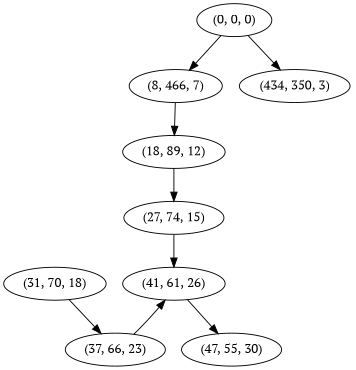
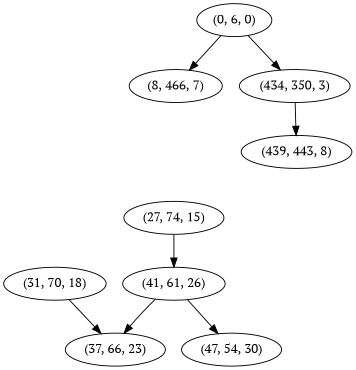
  digraph {
    fontname="PT Serif"
    node [fontname="PT Serif"]
    edge [fontname="PT Serif"]
    n1 [label="(8, 466, 7)"]
-   "(0, 0, 0)"
+   "(0, 0, 0)" [label="(0, 6, 0)"]
    n3 [label="(434, 350, 3)"]
-   "(18, 89, 12)"
+   "(439, 443, 8)"
    "(27, 74, 15)"
    "(41, 61, 26)"
    n8 [label="(37, 66, 23)"]
    "(31, 70, 18)"
-   "(47, 55, 30)"
-   n1 -> "(18, 89, 12)"
+   "(47, 55, 30)" [label="(47, 54, 30)"]
    "(0, 0, 0)" -> n1
    "(0, 0, 0)" -> n3
-   "(18, 89, 12)" -> "(27, 74, 15)"
+   n3 -> "(439, 443, 8)"
    "(27, 74, 15)" -> "(41, 61, 26)"
    "(41, 61, 26)" -> "(47, 55, 30)"
-   n8 -> "(41, 61, 26)"
+   "(41, 61, 26)" -> n8
    "(31, 70, 18)" -> n8
  }
